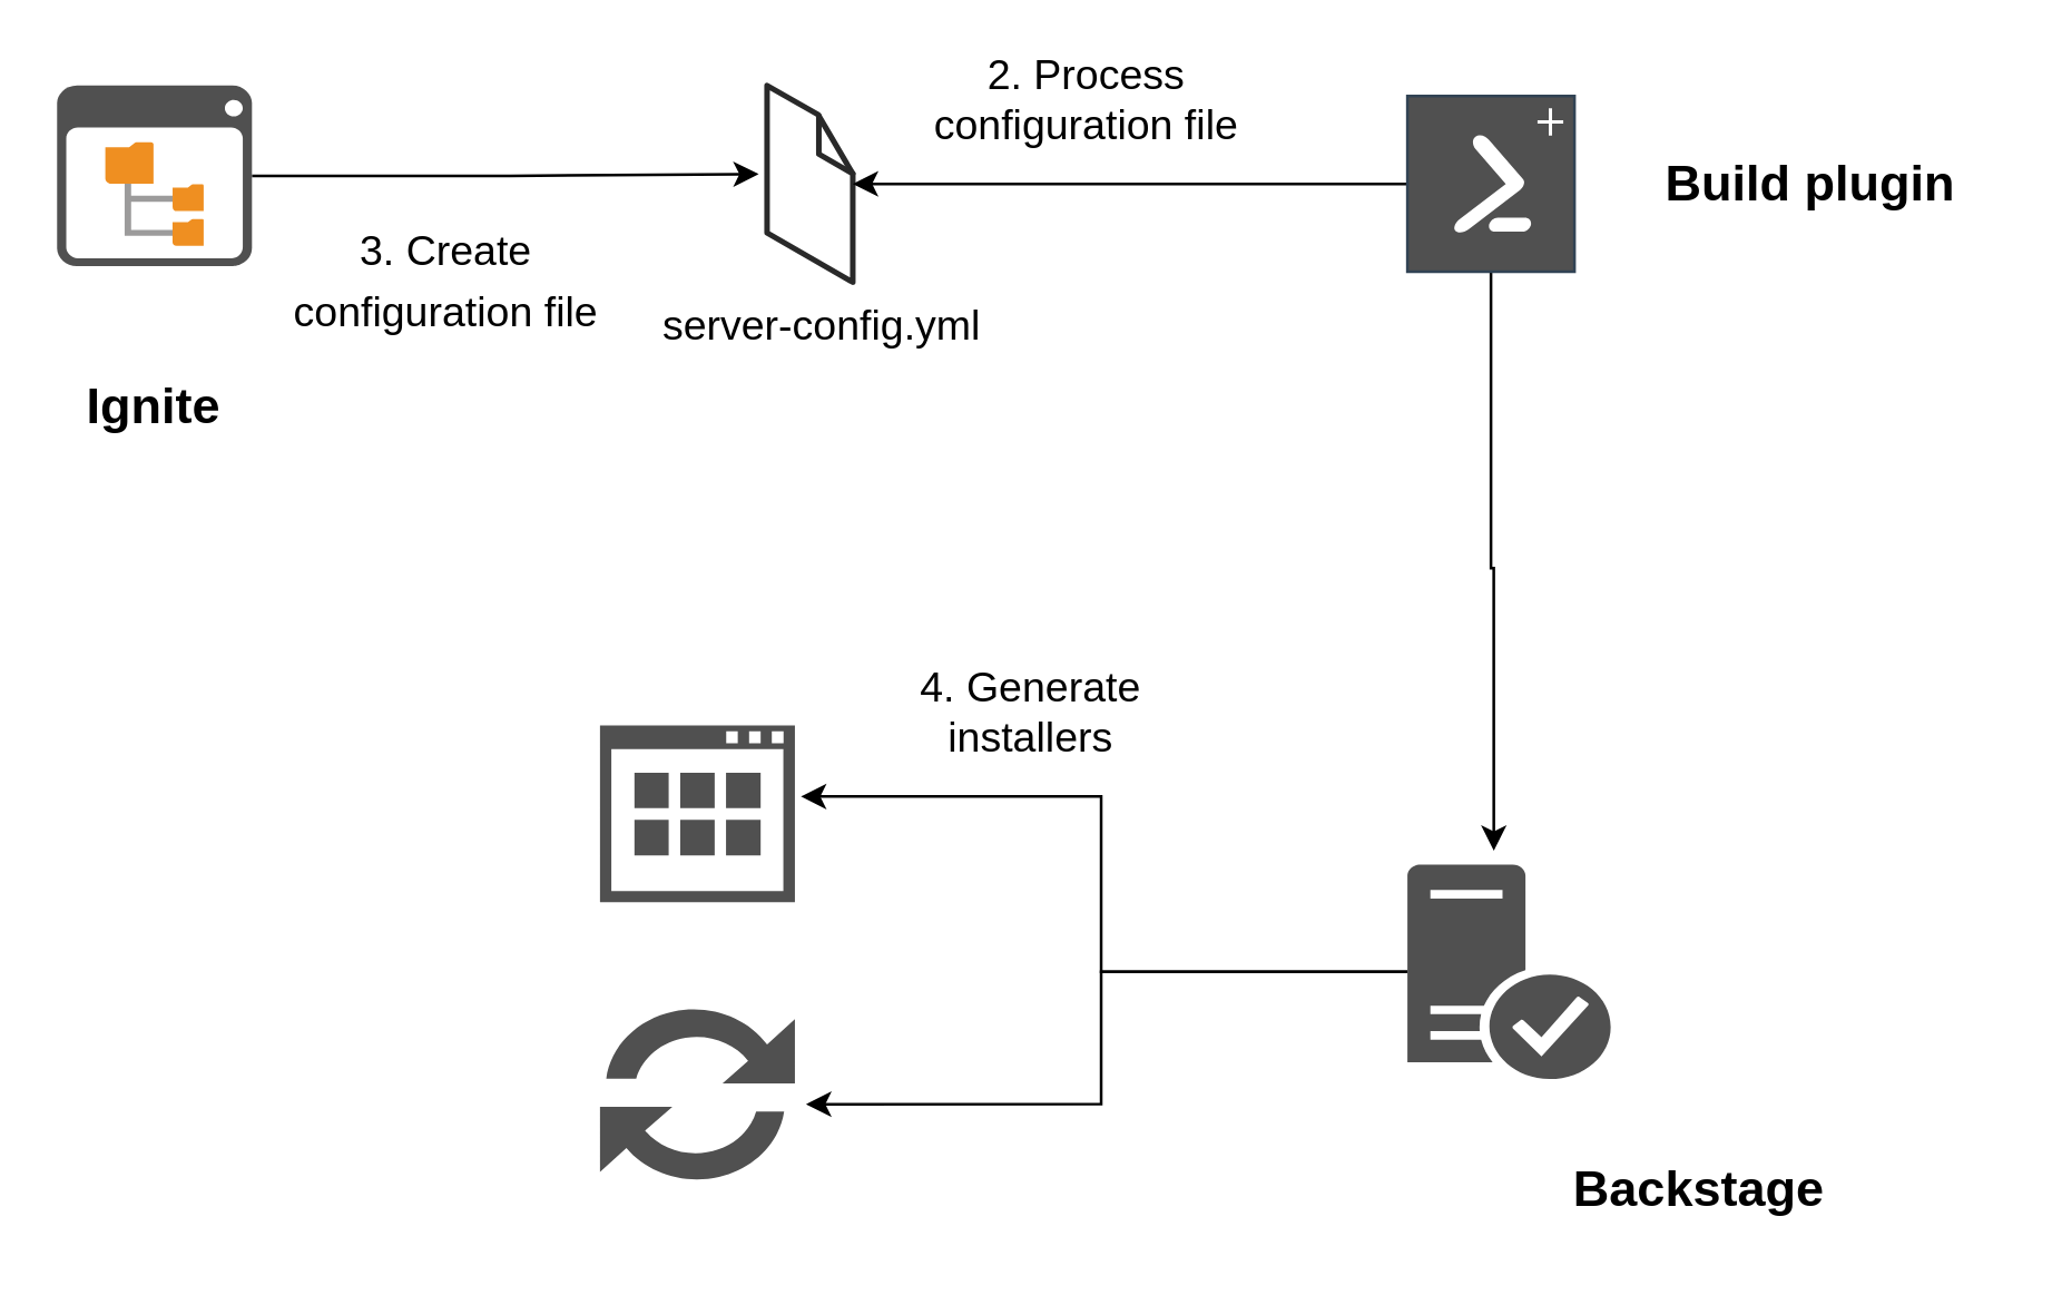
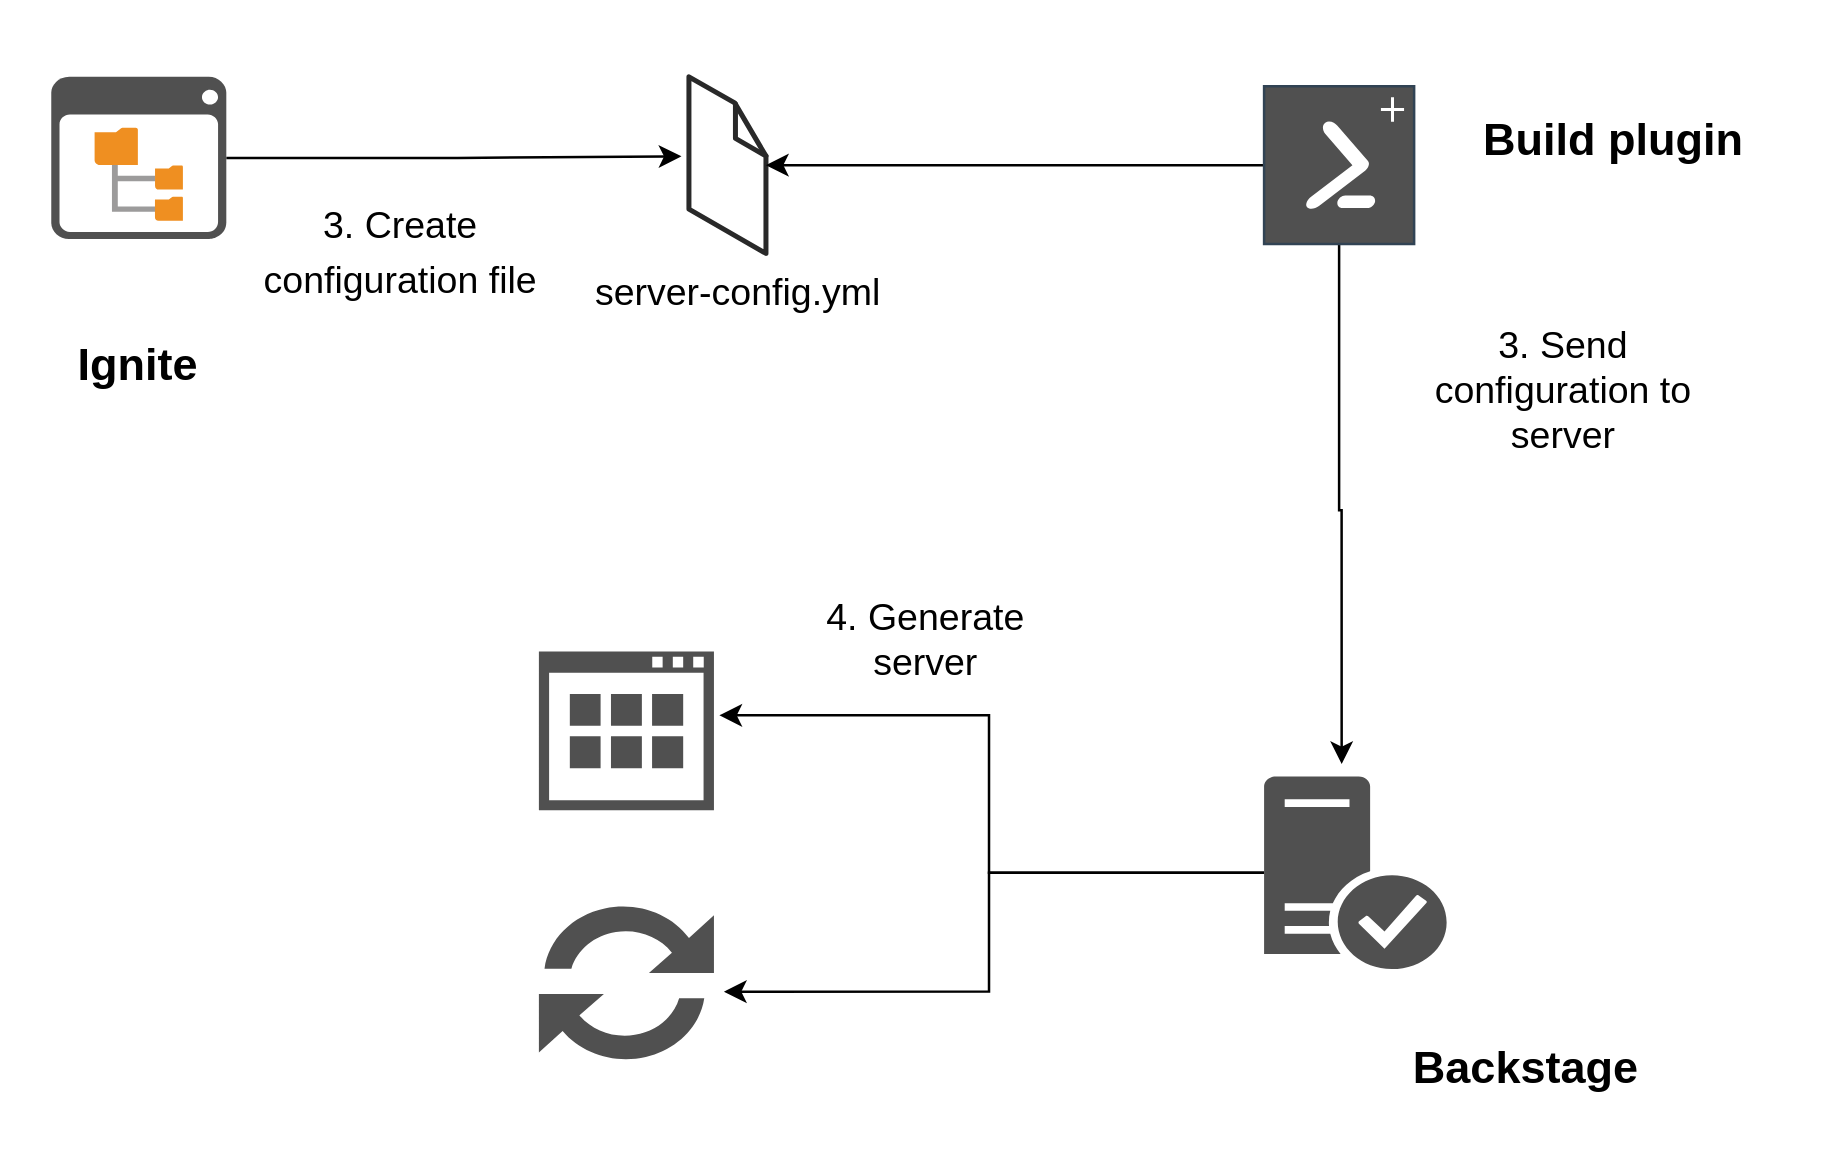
  <mxCell id="0" />
  <mxCell id="1" parent="0" />
  <mxCell id="2" value="&lt;b&gt;&lt;font style=&quot;font-size: 18px;&quot;&gt;Ignite&lt;/font&gt;&lt;/b&gt;" style="text;html=1;strokeColor=none;fillColor=none;align=center;verticalAlign=middle;whiteSpace=wrap;rounded=0;" vertex="1" parent="1"><mxGeometry x="25" y="130.8" width="60" height="30" as="geometry" /></mxCell>
  <mxCell id="3" value="" style="verticalLabelPosition=bottom;html=1;verticalAlign=top;strokeWidth=1;align=center;outlineConnect=0;dashed=0;outlineConnect=0;shape=mxgraph.aws3d.file;aspect=fixed;strokeColor=#292929;fontSize=18;" vertex="1" parent="1"><mxGeometry x="275" y="30.2" width="30.8" height="70.6" as="geometry" /></mxCell>
  <mxCell id="4" style="edgeStyle=orthogonalEdgeStyle;rounded=0;orthogonalLoop=1;jettySize=auto;html=1;fontSize=15;" edge="1" parent="1" source="6" target="3"><mxGeometry relative="1" as="geometry" /></mxCell>
  <mxCell id="5" style="edgeStyle=orthogonalEdgeStyle;rounded=0;orthogonalLoop=1;jettySize=auto;html=1;entryX=0.425;entryY=-0.065;entryDx=0;entryDy=0;entryPerimeter=0;fontSize=15;" edge="1" parent="1" source="6" target="9"><mxGeometry relative="1" as="geometry" /></mxCell>
  <mxCell id="6" value="" style="shadow=0;dashed=0;html=1;strokeColor=#314354;fillColor=#505050;labelPosition=center;verticalLabelPosition=bottom;verticalAlign=top;align=center;outlineConnect=0;shape=mxgraph.veeam.2d.powershell_extension;fontSize=18;fontColor=#ffffff;" vertex="1" parent="1"><mxGeometry x="505" y="34" width="60" height="63" as="geometry" /></mxCell>
  <mxCell id="7" style="edgeStyle=orthogonalEdgeStyle;rounded=0;orthogonalLoop=1;jettySize=auto;html=1;entryX=1.031;entryY=0.402;entryDx=0;entryDy=0;entryPerimeter=0;fontSize=15;" edge="1" parent="1" source="9" target="18"><mxGeometry relative="1" as="geometry" /></mxCell>
  <mxCell id="8" style="edgeStyle=orthogonalEdgeStyle;rounded=0;orthogonalLoop=1;jettySize=auto;html=1;entryX=1.057;entryY=0.554;entryDx=0;entryDy=0;entryPerimeter=0;fontSize=15;" edge="1" parent="1" source="9" target="20"><mxGeometry relative="1" as="geometry" /></mxCell>
  <mxCell id="9" value="" style="sketch=0;pointerEvents=1;shadow=0;dashed=0;html=1;strokeColor=none;fillColor=#505050;labelPosition=center;verticalLabelPosition=bottom;verticalAlign=top;outlineConnect=0;align=center;shape=mxgraph.office.security.trusted_application_server;fontSize=18;" vertex="1" parent="1"><mxGeometry x="505" y="310" width="73" height="77" as="geometry" /></mxCell>
  <mxCell id="10" style="edgeStyle=orthogonalEdgeStyle;rounded=0;orthogonalLoop=1;jettySize=auto;html=1;entryX=-0.097;entryY=0.45;entryDx=0;entryDy=0;entryPerimeter=0;fontSize=18;" edge="1" parent="1" source="11" target="3"><mxGeometry relative="1" as="geometry" /></mxCell>
  <mxCell id="11" value="" style="shadow=0;dashed=0;html=1;strokeColor=none;fillColor=#505050;labelPosition=center;verticalLabelPosition=bottom;verticalAlign=top;align=center;outlineConnect=0;shape=mxgraph.veeam.2d.file_system_browser;fontSize=18;" vertex="1" parent="1"><mxGeometry x="20" y="30.2" width="70" height="64.8" as="geometry" /></mxCell>
  <mxCell id="12" value="&lt;font style=&quot;font-size: 15px;&quot;&gt;3. Create configuration file&lt;/font&gt;" style="text;html=1;strokeColor=none;fillColor=none;align=center;verticalAlign=middle;whiteSpace=wrap;rounded=0;fontSize=18;" vertex="1" parent="1"><mxGeometry x="95" y="80" width="130" height="40" as="geometry" /></mxCell>
  <mxCell id="13" value="server-config.yml&lt;br&gt;" style="text;html=1;strokeColor=none;fillColor=none;align=center;verticalAlign=middle;whiteSpace=wrap;rounded=0;fontSize=15;" vertex="1" parent="1"><mxGeometry x="235" y="100.8" width="120" height="30" as="geometry" /></mxCell>
- <mxCell id="14" value="2. Process configuration file" style="text;html=1;strokeColor=none;fillColor=none;align=center;verticalAlign=middle;whiteSpace=wrap;rounded=0;fontSize=15;" vertex="1" parent="1"><mxGeometry x="325" y="20" width="130" height="30" as="geometry" /></mxCell>
- <mxCell id="15" value="&lt;span style=&quot;font-size: 18px;&quot;&gt;&lt;b&gt;Build&amp;nbsp;plugin&lt;/b&gt;&lt;/span&gt;" style="text;html=1;strokeColor=none;fillColor=none;align=center;verticalAlign=middle;whiteSpace=wrap;rounded=0;" vertex="1" parent="1"><mxGeometry x="585" y="50.5" width="130" height="30" as="geometry" /></mxCell>
+ <mxCell id="15" value="&lt;span style=&quot;font-size: 18px;&quot;&gt;&lt;b&gt;Build&amp;nbsp;plugin&lt;/b&gt;&lt;/span&gt;" style="text;html=1;strokeColor=none;fillColor=none;align=center;verticalAlign=middle;whiteSpace=wrap;rounded=0;" vertex="1" parent="1"><mxGeometry x="580" y="40.5" width="130" height="30" as="geometry" /></mxCell>
  <mxCell id="16" value="&lt;b&gt;&lt;font style=&quot;font-size: 18px;&quot;&gt;Backstage&lt;/font&gt;&lt;/b&gt;" style="text;html=1;strokeColor=none;fillColor=none;align=center;verticalAlign=middle;whiteSpace=wrap;rounded=0;" vertex="1" parent="1"><mxGeometry x="580" y="412.4" width="60" height="30" as="geometry" /></mxCell>
+ <mxCell id="17" value="3. Send configuration to server" style="text;html=1;strokeColor=none;fillColor=none;align=center;verticalAlign=middle;whiteSpace=wrap;rounded=0;fontSize=15;" vertex="1" parent="1"><mxGeometry x="555" y="140" width="140" height="30" as="geometry" /></mxCell>
  <mxCell id="18" value="" style="sketch=0;pointerEvents=1;shadow=0;dashed=0;html=1;strokeColor=none;labelPosition=center;verticalLabelPosition=bottom;verticalAlign=top;align=center;fillColor=#505050;shape=mxgraph.mscae.intune.detected_software;fontSize=15;" vertex="1" parent="1"><mxGeometry x="215" y="260" width="70" height="63.5" as="geometry" /></mxCell>
- <mxCell id="19" value="4. Generate installers" style="text;html=1;strokeColor=none;fillColor=none;align=center;verticalAlign=middle;whiteSpace=wrap;rounded=0;fontSize=15;" vertex="1" parent="1"><mxGeometry x="325" y="240" width="90" height="30" as="geometry" /></mxCell>
+ <mxCell id="19" value="4. Generate server" style="text;html=1;strokeColor=none;fillColor=none;align=center;verticalAlign=middle;whiteSpace=wrap;rounded=0;fontSize=15;" vertex="1" parent="1"><mxGeometry x="325" y="240" width="90" height="30" as="geometry" /></mxCell>
  <mxCell id="20" value="" style="sketch=0;pointerEvents=1;shadow=0;dashed=0;html=1;strokeColor=none;labelPosition=center;verticalLabelPosition=bottom;verticalAlign=top;align=center;fillColor=#505050;shape=mxgraph.mscae.intune.update;fontSize=15;" vertex="1" parent="1"><mxGeometry x="215" y="360" width="70" height="65" as="geometry" /></mxCell>
